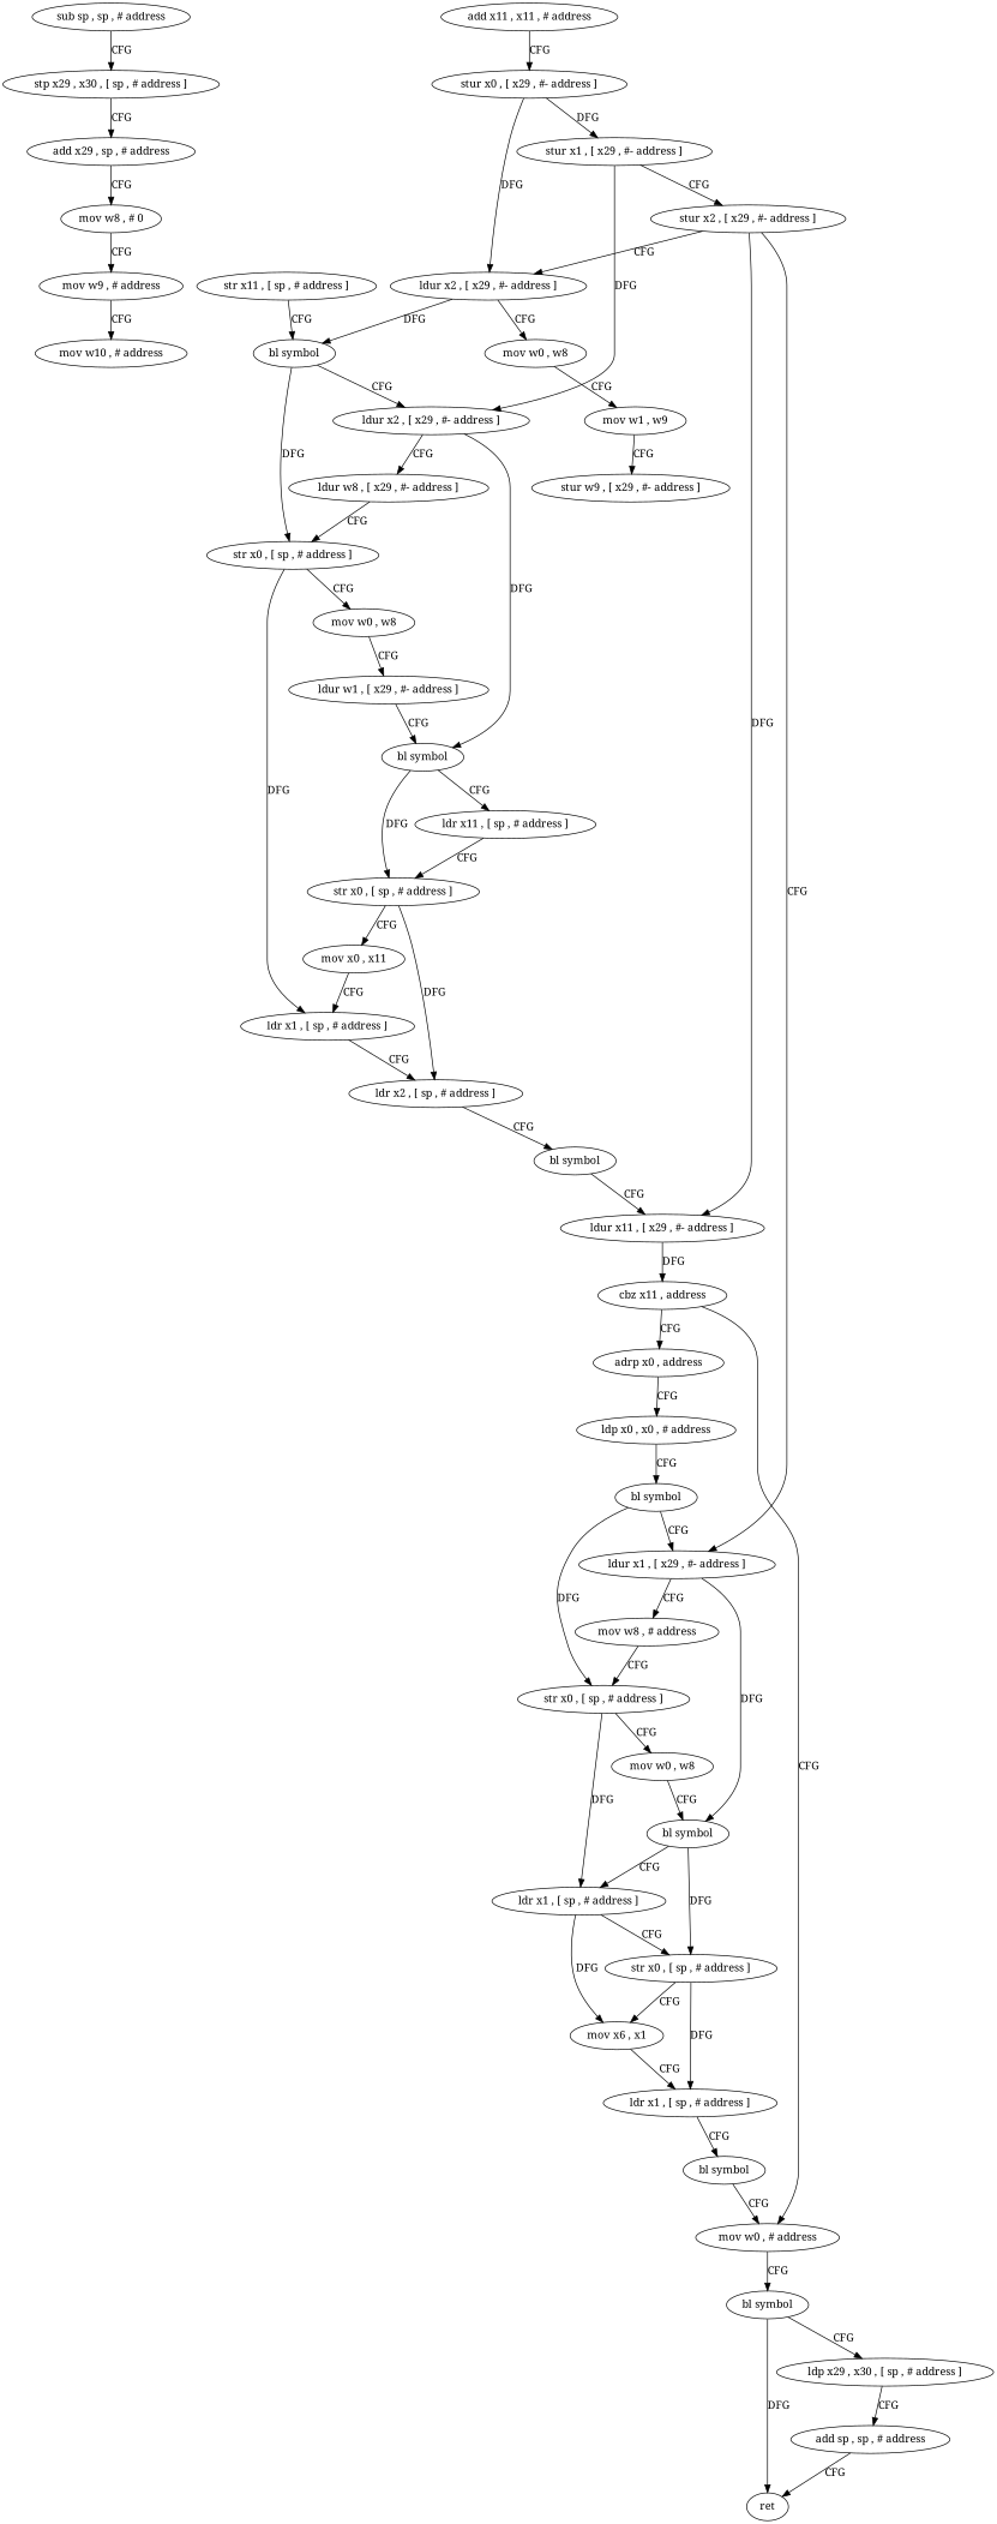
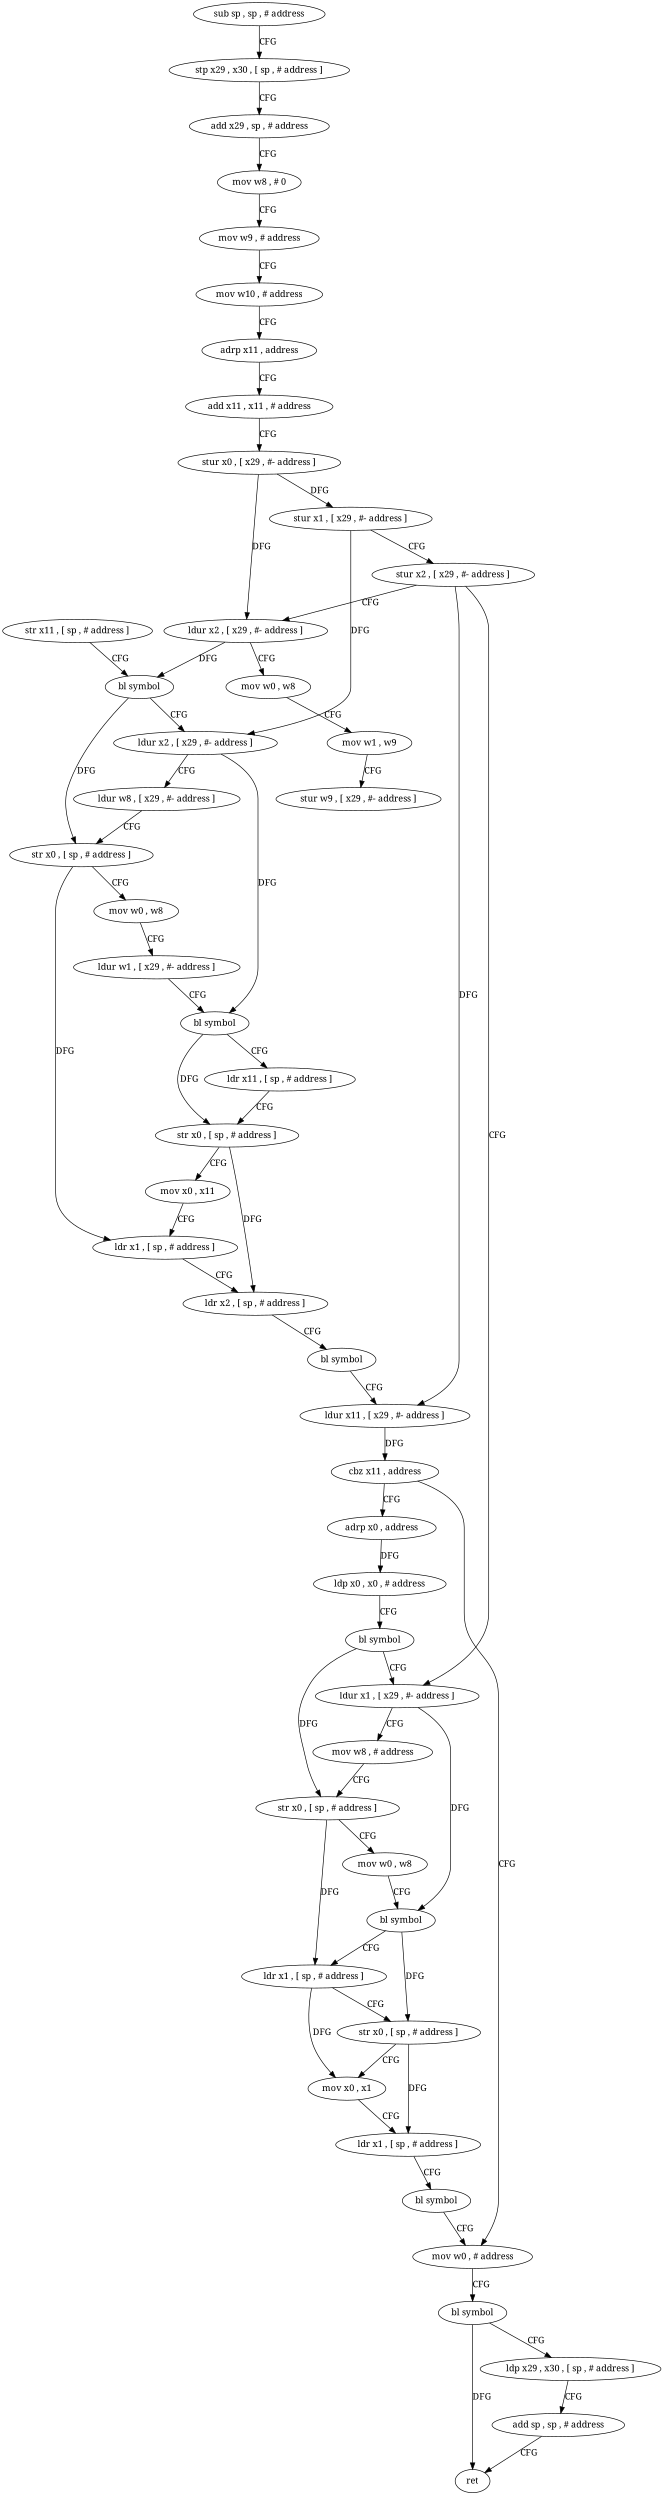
  digraph {
    fontname="Noto Serif"
    node [fontname="Noto Serif"]
    edge [fontname="Noto Serif"]
    n1 [label="sub sp , sp , # address"]
    n2 [label="stp x29 , x30 , [ sp , # address ]"]
    n3 [label="add x29 , sp , # address"]
    n4 [label="mov w8 , # 0"]
    n5 [label="mov w9 , # address"]
    n6 [label="mov w10 , # address"]
+   n7 [label="adrp x11 , address"]
    n8 [label="add x11 , x11 , # address"]
    n9 [label="stur x0 , [ x29 , #- address ]"]
    n10 [label="stur x1 , [ x29 , #- address ]"]
    n11 [label="ldur x2 , [ x29 , #- address ]"]
    n12 [label="stur x2 , [ x29 , #- address ]"]
    n13 [label="ldur x2 , [ x29 , #- address ]"]
    n14 [label="mov w0 , w8"]
    n15 [label="bl symbol"]
    n16 [label="ldur x11 , [ x29 , #- address ]"]
    n17 [label="ldur x1 , [ x29 , #- address ]"]
    n18 [label="ldur w8 , [ x29 , #- address ]"]
    n19 [label="bl symbol"]
    n20 [label="cbz x11 , address"]
    n21 [label="mov w8 , # address"]
    n22 [label="bl symbol"]
    n23 [label="mov w1 , w9"]
    n24 [label="str x0 , [ sp , # address ]"]
    n25 [label="stur w9 , [ x29 , #- address ]"]
    n26 [label="str x11 , [ sp , # address ]"]
    n27 [label="mov w0 , w8"]
    n28 [label="ldr x1 , [ sp , # address ]"]
    n29 [label="ldr x11 , [ sp , # address ]"]
    n30 [label="str x0 , [ sp , # address ]"]
    n31 [label="ldur w1 , [ x29 , #- address ]"]
    n32 [label="ldr x2 , [ sp , # address ]"]
    n33 [label="mov x0 , x11"]
    n34 [label="bl symbol"]
    n35 [label="mov w0 , # address"]
    n36 [label="adrp x0 , address"]
    n37 [label="bl symbol"]
    n38 [label="ldp x0 , x0 , # address"]
    n39 [label="ldp x29 , x30 , [ sp , # address ]"]
    n40 [label=ret]
    n41 [label="bl symbol"]
    n42 [label="add sp , sp , # address"]
    n43 [label="str x0 , [ sp , # address ]"]
    n44 [label="mov w0 , w8"]
    n45 [label="ldr x1 , [ sp , # address ]"]
    n46 [label="str x0 , [ sp , # address ]"]
-   n47 [label="mov x6 , x1"]
+   n47 [label="mov x0 , x1"]
    n48 [label="ldr x1 , [ sp , # address ]"]
    n49 [label="bl symbol"]
    n1 -> n2 [label=CFG]
    n2 -> n3 [label=CFG]
    n3 -> n4 [label=CFG]
    n4 -> n5 [label=CFG]
    n5 -> n6 [label=CFG]
+   n6 -> n7 [label=CFG]
+   n7 -> n8 [label=CFG]
    n8 -> n9 [label=CFG]
    n9 -> n10 [label=DFG]
    n9 -> n11 [label=DFG]
    n10 -> n12 [label=CFG]
    n10 -> n13 [label=DFG]
    n11 -> n14 [label=CFG]
    n11 -> n15 [label=DFG]
    n12 -> n11 [label=CFG]
    n12 -> n16 [label=DFG]
    n12 -> n17 [label=CFG]
    n13 -> n18 [label=CFG]
    n13 -> n19 [label=DFG]
    n14 -> n23 [label=CFG]
    n15 -> n13 [label=CFG]
    n15 -> n24 [label=DFG]
    n16 -> n20 [label=DFG]
    n17 -> n21 [label=CFG]
    n17 -> n22 [label=DFG]
    n18 -> n24 [label=CFG]
    n19 -> n29 [label=CFG]
    n19 -> n30 [label=DFG]
    n20 -> n35 [label=CFG]
    n20 -> n36 [label=CFG]
    n21 -> n43 [label=CFG]
    n22 -> n45 [label=CFG]
    n22 -> n46 [label=DFG]
    n23 -> n25 [label=CFG]
    n24 -> n27 [label=CFG]
    n24 -> n28 [label=DFG]
    n26 -> n15 [label=CFG]
    n27 -> n31 [label=CFG]
    n28 -> n32 [label=CFG]
    n29 -> n30 [label=CFG]
    n30 -> n32 [label=DFG]
    n30 -> n33 [label=CFG]
    n31 -> n19 [label=CFG]
    n32 -> n34 [label=CFG]
    n33 -> n28 [label=CFG]
    n34 -> n16 [label=CFG]
    n35 -> n37 [label=CFG]
-   n36 -> n38 [label=CFG]
+   n36 -> n38 [label=DFG]
    n37 -> n39 [label=CFG]
    n37 -> n40 [label=DFG]
    n38 -> n41 [label=CFG]
    n39 -> n42 [label=CFG]
    n41 -> n17 [label=CFG]
    n41 -> n43 [label=DFG]
    n42 -> n40 [label=CFG]
    n43 -> n44 [label=CFG]
    n43 -> n45 [label=DFG]
    n44 -> n22 [label=CFG]
    n45 -> n46 [label=CFG]
    n45 -> n47 [label=DFG]
    n46 -> n47 [label=CFG]
    n46 -> n48 [label=DFG]
    n47 -> n48 [label=CFG]
    n48 -> n49 [label=CFG]
    n49 -> n35 [label=CFG]
  }
